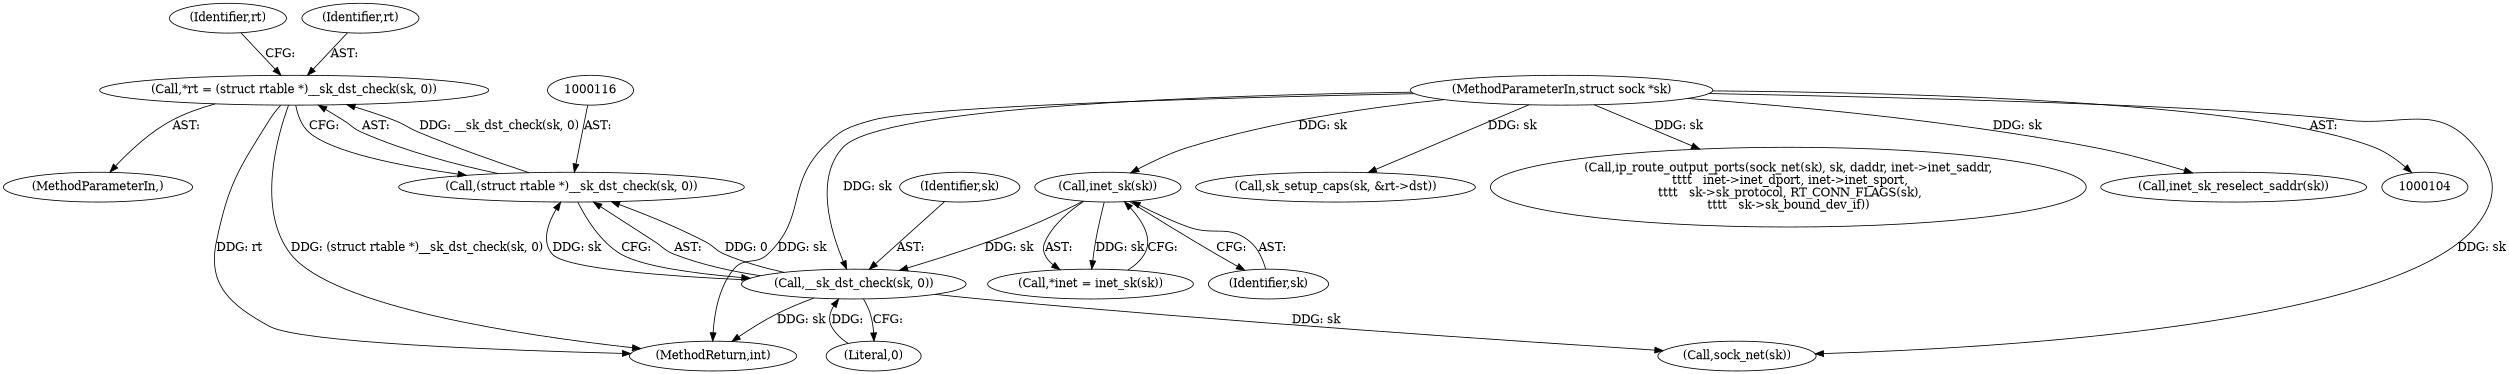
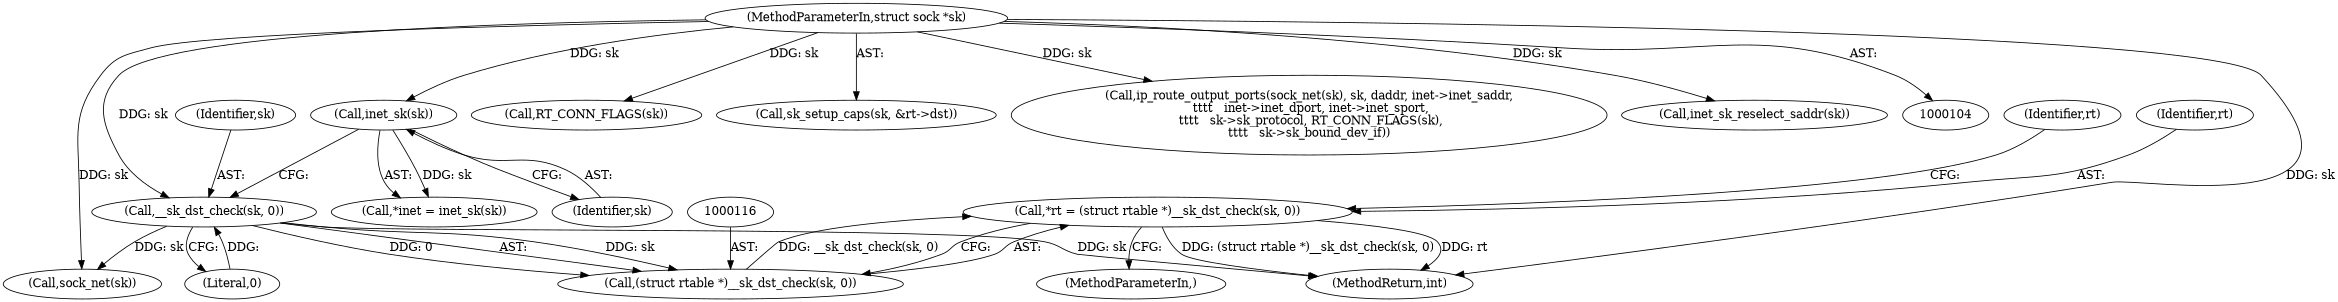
  digraph {
    n1 [label="(Call,*rt = (struct rtable *)__sk_dst_check(sk, 0))"]
    n2 [label="(Call,(struct rtable *)__sk_dst_check(sk, 0))"]
    n3 [label="(MethodReturn,int)"]
    n4 [label="(MethodParameterIn,)"]
    n5 [label="(Call,__sk_dst_check(sk, 0))"]
    n6 [label="(Literal,0)"]
    n7 [label="(Call,sock_net(sk))"]
    n8 [label="(Call,inet_sk(sk))"]
    n9 [label="(Call,*inet = inet_sk(sk))"]
    n10 [label="(Identifier,sk)"]
    n11 [label="(MethodParameterIn,struct sock *sk)"]
+   n12 [label="(Call,RT_CONN_FLAGS(sk))"]
    n13 [label="(Call,sk_setup_caps(sk, &rt->dst))"]
    n14 [label="(Call,ip_route_output_ports(sock_net(sk), sk, daddr, inet->inet_saddr,\n \t\t\t\t   inet->inet_dport, inet->inet_sport,\n \t\t\t\t   sk->sk_protocol, RT_CONN_FLAGS(sk),\n\t\t\t\t   sk->sk_bound_dev_if))"]
    n15 [label="(Call,inet_sk_reselect_saddr(sk))"]
    1000104
    n17 [label="(Identifier,sk)"]
    n18 [label="(Identifier,rt)"]
    n19 [label="(Identifier,rt)"]
    1000116
    n1 -> n2 [label="CFG: "]
    n1 -> n3 [label="DDG: rt"]
    n1 -> n3 [label="DDG: (struct rtable *)__sk_dst_check(sk, 0)"]
-   n1 -> n4 [label="AST: "]
+   n1 -> n4 [label="CFG: "]
    n2 -> n1 [label="AST: "]
    n2 -> n1 [label="DDG: __sk_dst_check(sk, 0)"]
-   n2 -> n5 [label="CFG: "]
    n5 -> n2 [label="AST: "]
    n5 -> n2 [label="DDG: sk"]
    n5 -> n2 [label="DDG: 0"]
    n5 -> n3 [label="DDG: sk"]
    n5 -> n6 [label="CFG: "]
    n5 -> n7 [label="DDG: sk"]
    n6 -> n5 [label="DDG: "]
-   n8 -> n5 [label="DDG: sk"]
+   n8 -> n5 [label="CFG: "]
    n8 -> n9 [label="AST: "]
    n8 -> n9 [label="DDG: sk"]
    n8 -> n10 [label="CFG: "]
-   n9 -> n8 [label="CFG: "]
    n10 -> n8 [label="AST: "]
    n11 -> n3 [label="DDG: sk"]
    n11 -> n5 [label="DDG: sk"]
    n11 -> n7 [label="DDG: sk"]
    n11 -> n8 [label="DDG: sk"]
-   n11 -> n13 [label="DDG: sk"]
+   n11 -> n12 [label="DDG: sk"]
+   n11 -> n13 [label="AST: "]
    n11 -> n14 [label="DDG: sk"]
    n11 -> n15 [label="DDG: sk"]
    n11 -> 1000104 [label="AST: "]
    n17 -> n5 [label="AST: "]
    n18 -> n1 [label="CFG: "]
    n19 -> n1 [label="AST: "]
    1000116 -> n2 [label="AST: "]
  }
